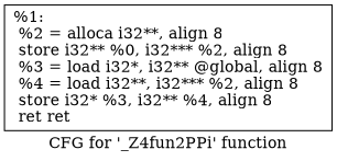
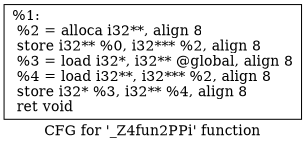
  digraph {
    label="CFG for '_Z4fun2PPi' function"
-   n1 [label="{%1:\l  %2 = alloca i32**, align 8\l  store i32** %0, i32*** %2, align 8\l  %3 = load i32*, i32** @global, align 8\l  %4 = load i32**, i32*** %2, align 8\l  store i32* %3, i32** %4, align 8\l  ret ret\l}" shape=record]
+   n1 [label="{%1:\l  %2 = alloca i32**, align 8\l  store i32** %0, i32*** %2, align 8\l  %3 = load i32*, i32** @global, align 8\l  %4 = load i32**, i32*** %2, align 8\l  store i32* %3, i32** %4, align 8\l  ret void\l}" shape=record]
  }
